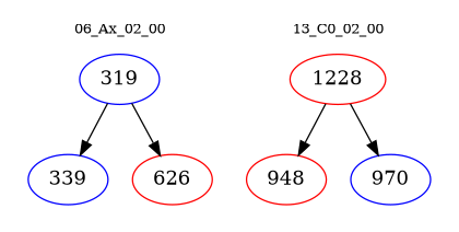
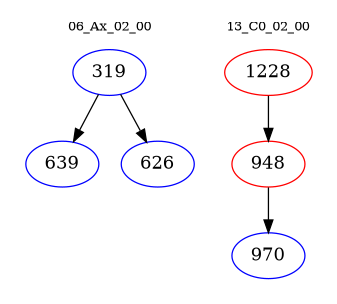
  digraph {
    fontname="DejaVu Serif"
    node [color=blue fontname="DejaVu Serif"]
    edge [color=black fontname="DejaVu Serif"]
    n1 [label=319]
-   n2 [label=339]
-   n3 [color=red label=626]
+   n2 [label=639]
+   n3 [label=626]
    n4 [color=red label=948]
    n5 [color=red label=1228]
    n6 [label=970]
    subgraph cluster_1 {
      color=white
      fontsize=10
      label="06_Ax_02_00"
      n1
      n2
      n3
    }
    subgraph cluster_2 {
      color=white
      fontsize=10
      label="13_C0_02_00"
      n4
      n5
      n6
    }
    n1 -> n2
    n1 -> n3
-   n5 -> n6
+   n4 -> n6
    n5 -> n4
  }
